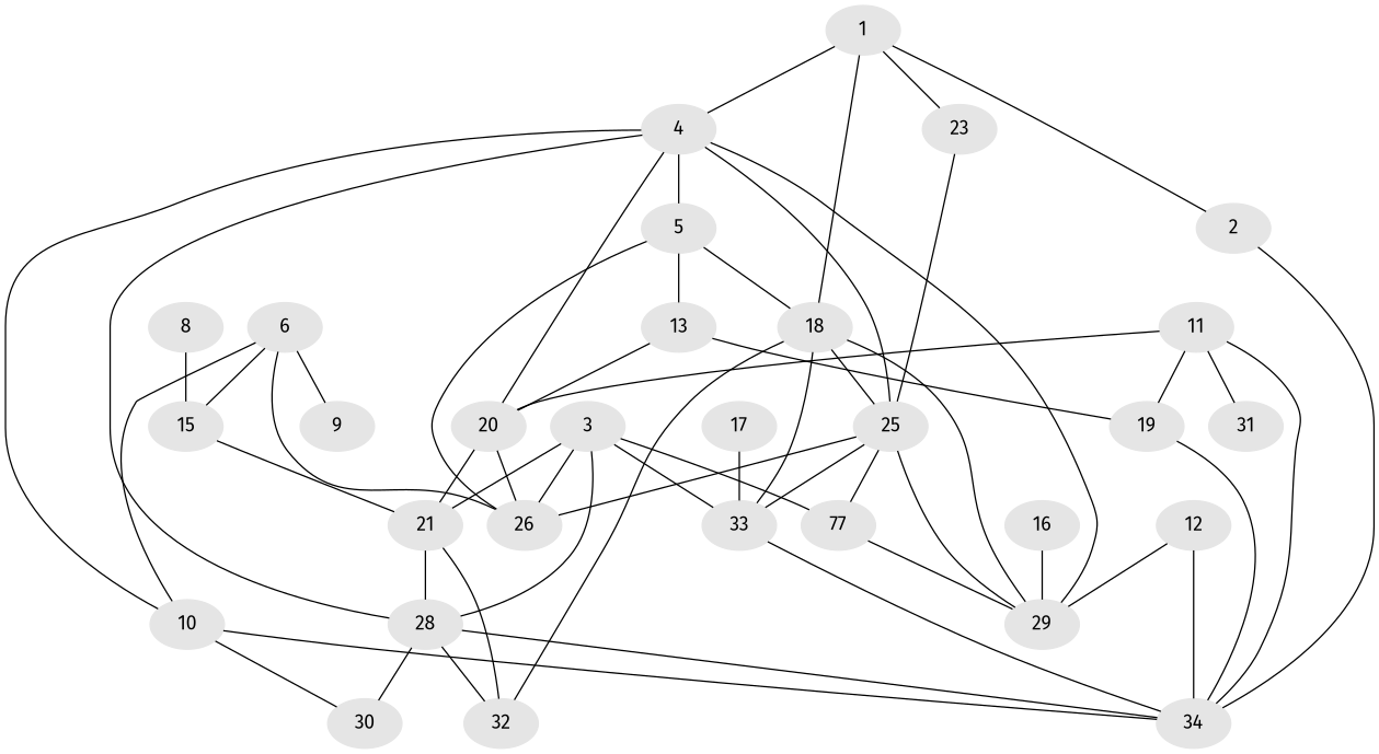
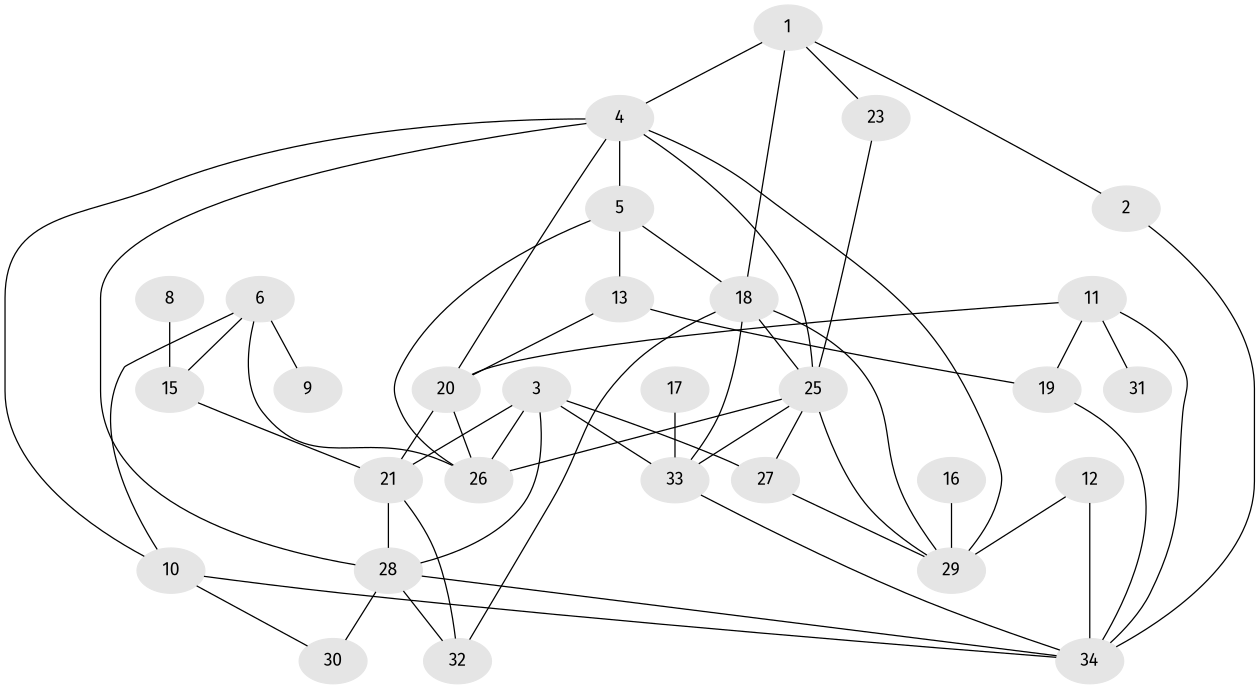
  graph {
    fontname="Fira Sans"
    node [color=gray90 fontname="Fira Sans" style=filled]
    edge [fontname="Fira Sans" weight=1.0]
    1
    2
    4
    18
    23
    34
    28
    5
    10
    20
    25
    29
    33
    32
    3
    21
    26
-   27 [label=77]
+   27
    30
    13
    19
    6
    9
    15
    8
    11
    31
    12
    16
    17
    1 -- 2
    1 -- 4
    1 -- 18
    1 -- 23
    2 -- 34
    4 -- 28
    4 -- 5
    4 -- 10
    4 -- 20
    4 -- 25
    4 -- 29
    18 -- 25
    18 -- 29
    18 -- 33
    18 -- 32
    23 -- 25
    28 -- 34
    28 -- 32
    28 -- 30
    5 -- 18
    5 -- 26
    5 -- 13
    10 -- 34
    10 -- 30
    20 -- 21
    20 -- 26
    25 -- 29
    25 -- 33
    25 -- 26 [weight=2.0]
    25 -- 27
    33 -- 34
    3 -- 28
    3 -- 33
    3 -- 21
    3 -- 26
    3 -- 27
    21 -- 28
    21 -- 32
    27 -- 29
    13 -- 20
    13 -- 19
    19 -- 34
    6 -- 10
    6 -- 26
    6 -- 9
    6 -- 15
    15 -- 21
    8 -- 15
    11 -- 34
    11 -- 20
    11 -- 19
    11 -- 31
    12 -- 34
    12 -- 29 [weight=2.0]
    16 -- 29
    17 -- 33 [weight=3.0]
  }
